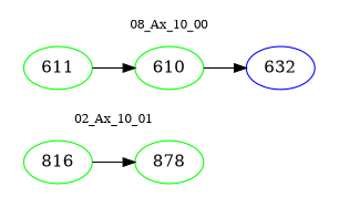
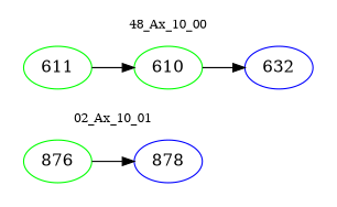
  digraph {
    rankdir=LR
    node [color=green]
    edge [color=black]
-   n1 [label=816]
-   n2 [label=878]
+   n1 [label=876]
+   n2 [color=blue label=878]
    n3 [label=610]
    n4 [label=611]
    n5 [color=blue label=632]
    subgraph cluster_1 {
      color=white
      fontsize=10
      label="02_Ax_10_01"
      n1
      n2
    }
    subgraph cluster_2 {
      color=white
      fontsize=10
-     label="08_Ax_10_00"
+     label="48_Ax_10_00"
      n3
      n4
      n5
    }
    n1 -> n2
    n3 -> n5
    n4 -> n3
  }
